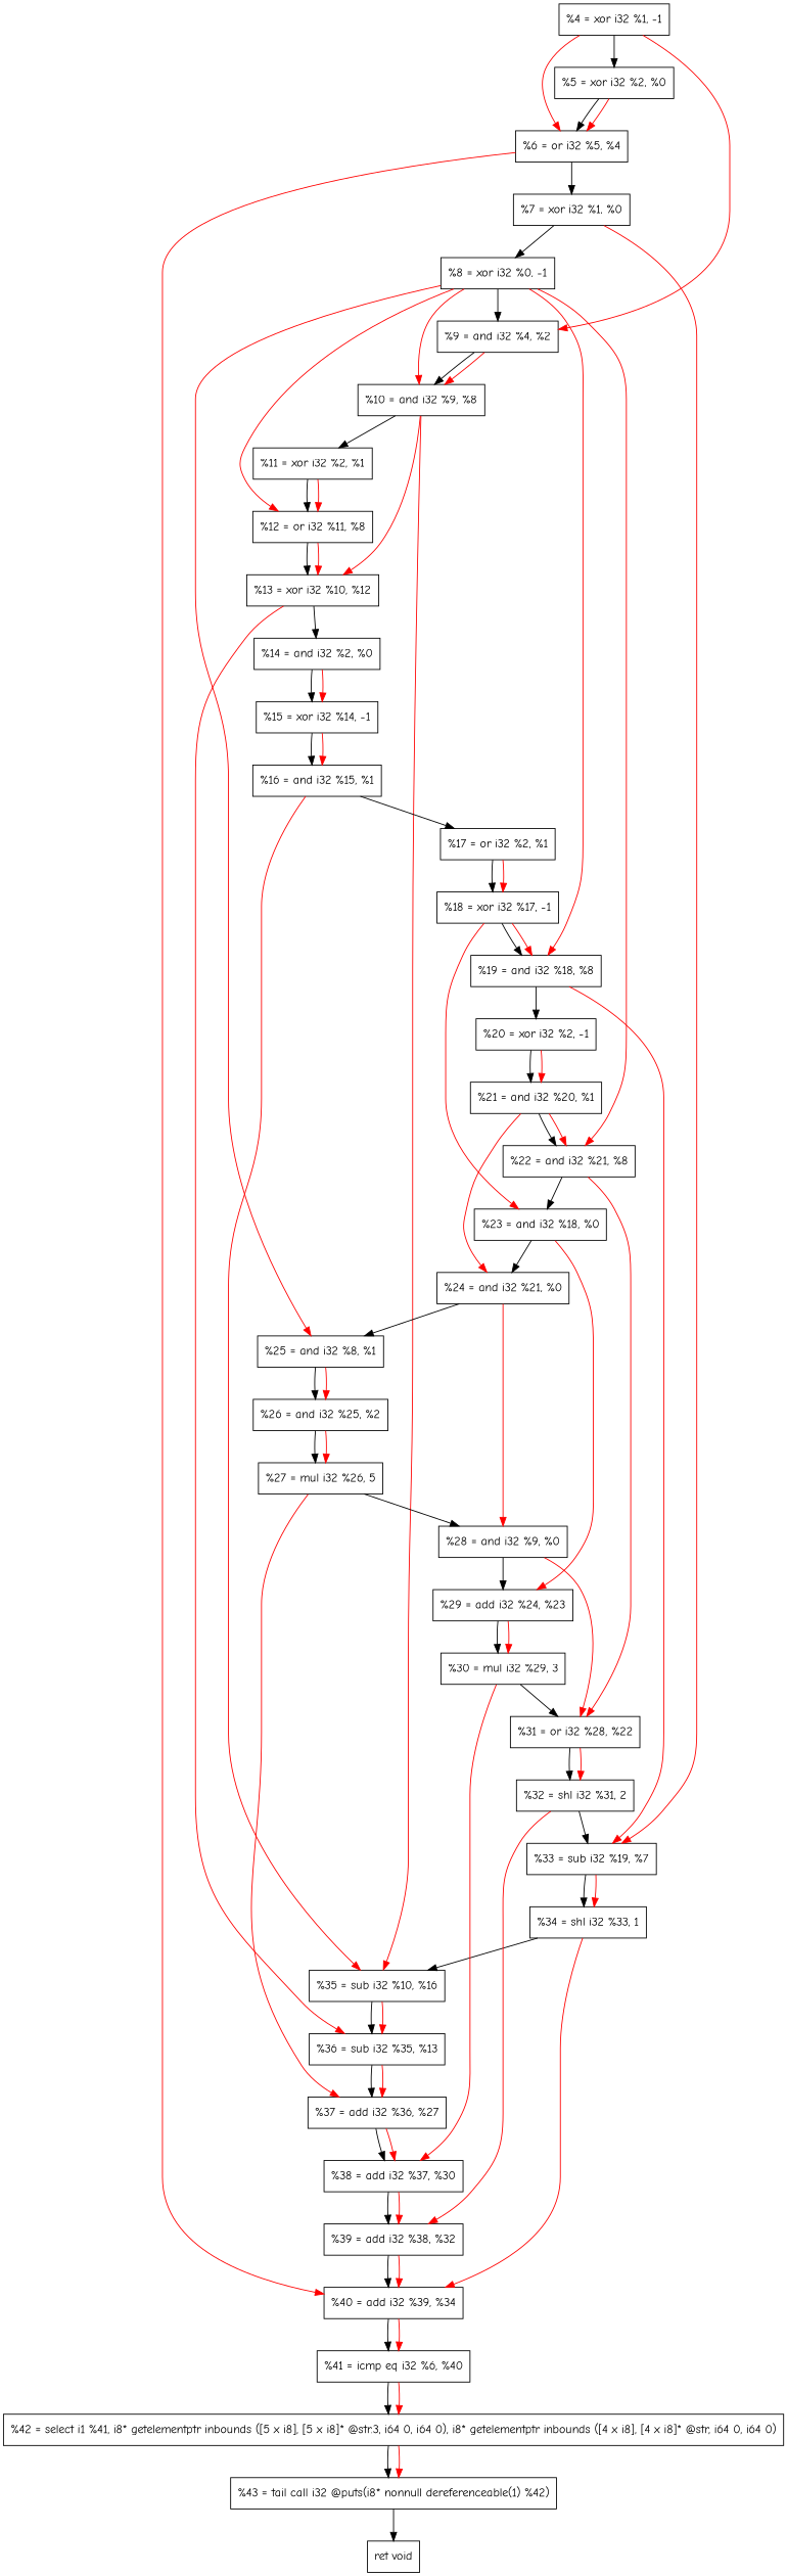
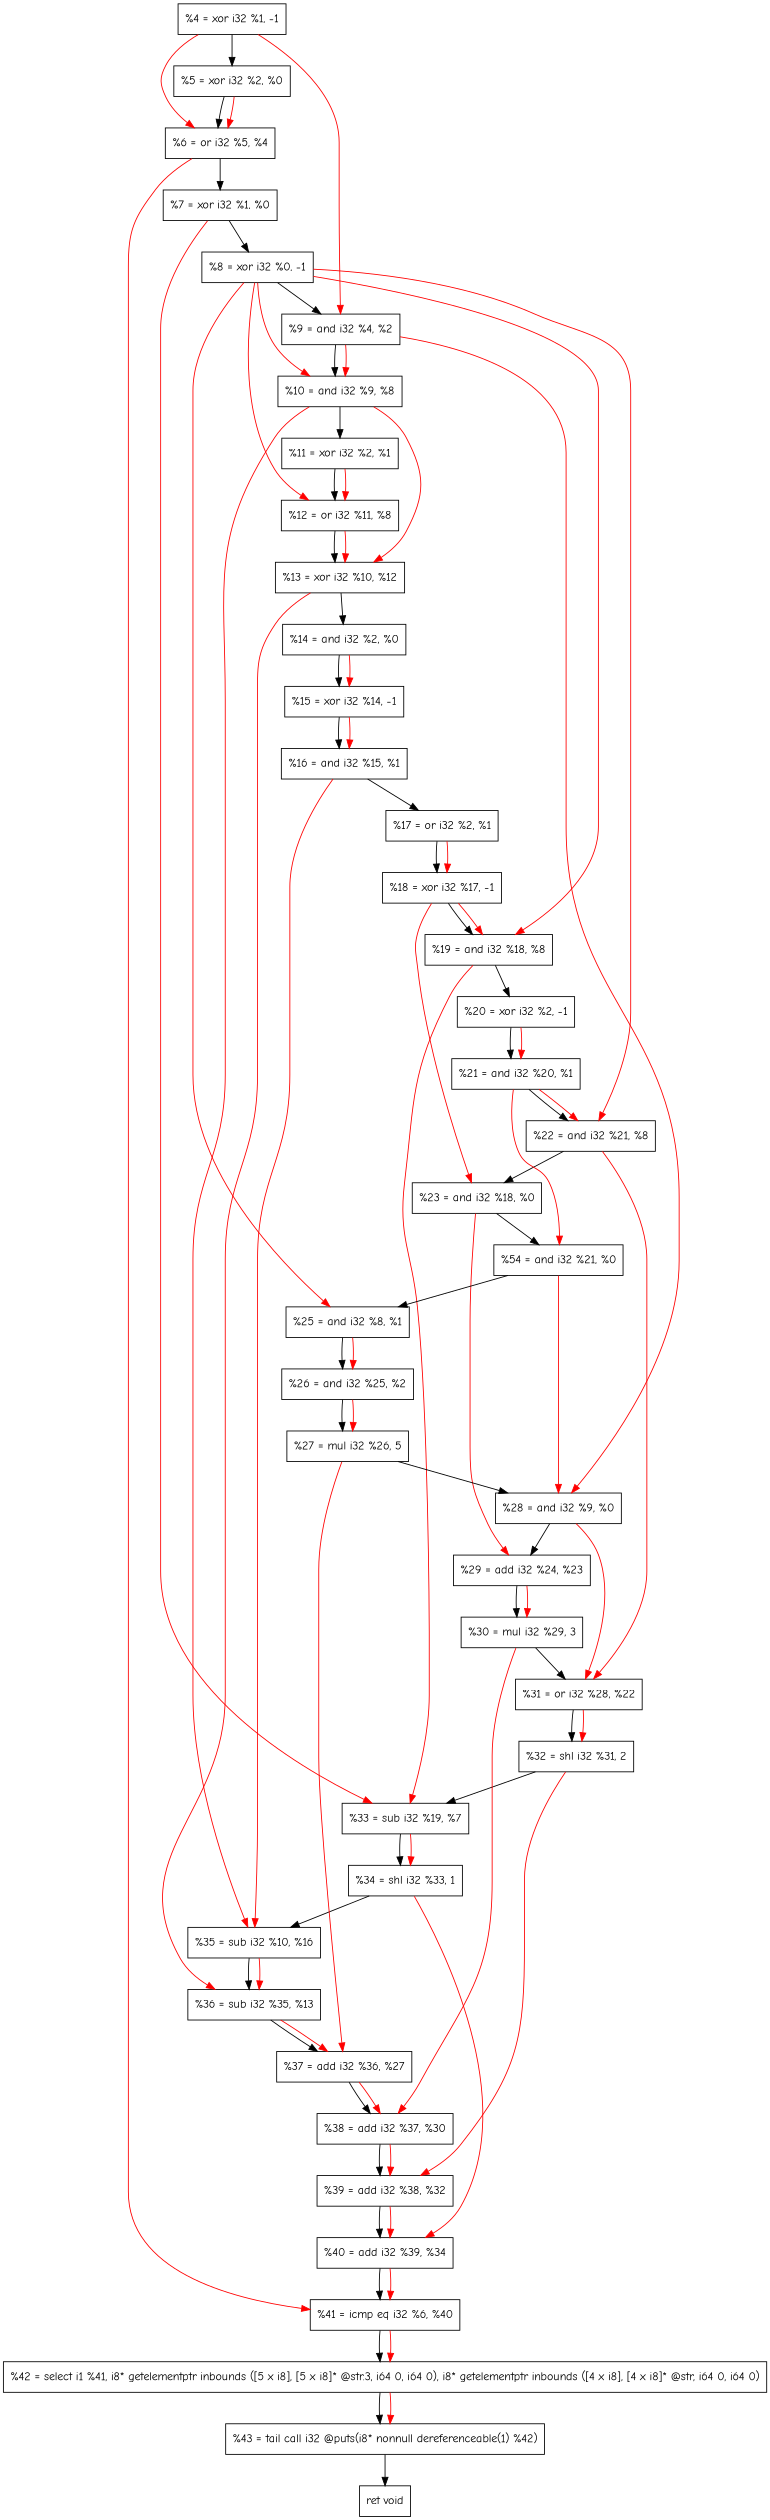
  digraph {
    fontname="Comic Neue"
    node [fontname="Comic Neue" shape=record]
    edge [fontname="Comic Neue" color=red]
    n1 [label="  %4 = xor i32 %1, -1"]
    n2 [label="  %5 = xor i32 %2, %0"]
    n3 [label="  %6 = or i32 %5, %4"]
    n4 [label="  %9 = and i32 %4, %2"]
    n5 [label="  %7 = xor i32 %1, %0"]
    n6 [label="  %41 = icmp eq i32 %6, %40"]
    n7 [label="  %10 = and i32 %9, %8"]
    n8 [label="  %28 = and i32 %9, %0"]
    n9 [label="  %8 = xor i32 %0, -1"]
    n10 [label="  %33 = sub i32 %19, %7"]
    n11 [label="  %42 = select i1 %41, i8* getelementptr inbounds ([5 x i8], [5 x i8]* @str.3, i64 0, i64 0), i8* getelementptr inbounds ([4 x i8], [4 x i8]* @str, i64 0, i64 0)"]
    n12 [label="  %12 = or i32 %11, %8"]
    n13 [label="  %19 = and i32 %18, %8"]
    n14 [label="  %22 = and i32 %21, %8"]
    n15 [label="  %25 = and i32 %8, %1"]
    n16 [label="  %34 = shl i32 %33, 1"]
    n17 [label="  %11 = xor i32 %2, %1"]
    n18 [label="  %13 = xor i32 %10, %12"]
    n19 [label="  %35 = sub i32 %10, %16"]
    n20 [label="  %20 = xor i32 %2, -1"]
    n21 [label="  %23 = and i32 %18, %0"]
    n22 [label="  %31 = or i32 %28, %22"]
    n23 [label="  %26 = and i32 %25, %2"]
    n24 [label="  %29 = add i32 %24, %23"]
    n25 [label="  %14 = and i32 %2, %0"]
    n26 [label="  %36 = sub i32 %35, %13"]
    n27 [label="  %15 = xor i32 %14, -1"]
    n28 [label="  %37 = add i32 %36, %27"]
    n29 [label="  %16 = and i32 %15, %1"]
    n30 [label="  %17 = or i32 %2, %1"]
    n31 [label="  %18 = xor i32 %17, -1"]
-   n32 [label="  %24 = and i32 %21, %0"]
+   n32 [label="%54 = and i32 %21, %0"]
    n33 [label="  %21 = and i32 %20, %1"]
    n34 [label="  %32 = shl i32 %31, 2"]
    n35 [label="  %30 = mul i32 %29, 3"]
    n36 [label="  %27 = mul i32 %26, 5"]
    n37 [label="  %38 = add i32 %37, %30"]
    n38 [label="  %39 = add i32 %38, %32"]
    n39 [label="  %40 = add i32 %39, %34"]
    n40 [label="  %43 = tail call i32 @puts(i8* nonnull dereferenceable(1) %42)"]
    n41 [label="  ret void"]
    n1 -> n2 [color=""]
    n1 -> n3
    n1 -> n4
    n2 -> n3 [color=""]
    n2 -> n3
    n3 -> n5 [color=""]
-   n3 -> n39
+   n3 -> n6
    n4 -> n7 [color=""]
    n4 -> n7
+   n4 -> n8
    n5 -> n9 [color=""]
    n5 -> n10
    n6 -> n11 [color=""]
    n6 -> n11
    n7 -> n17 [color=""]
    n7 -> n18
    n7 -> n19
    n8 -> n22
    n8 -> n24 [color=""]
    n9 -> n4 [color=""]
    n9 -> n7
    n9 -> n12
    n9 -> n13
    n9 -> n14
    n9 -> n15
    n10 -> n16 [color=""]
    n10 -> n16
    n11 -> n40 [color=""]
    n11 -> n40
    n12 -> n18 [color=""]
    n12 -> n18
    n13 -> n10
    n13 -> n20 [color=""]
    n14 -> n21 [color=""]
    n14 -> n22
    n15 -> n23 [color=""]
    n15 -> n23
    n16 -> n19 [color=""]
    n16 -> n39
    n17 -> n12 [color=""]
    n17 -> n12
    n18 -> n25 [color=""]
    n18 -> n26
    n19 -> n26 [color=""]
    n19 -> n26
    n20 -> n33 [color=""]
    n20 -> n33
    n21 -> n24
    n21 -> n32 [color=""]
    n22 -> n34 [color=""]
    n22 -> n34
    n23 -> n36 [color=""]
    n23 -> n36
    n24 -> n35 [color=""]
    n24 -> n35
    n25 -> n27 [color=""]
    n25 -> n27
    n26 -> n28 [color=""]
    n26 -> n28
    n27 -> n29 [color=""]
    n27 -> n29
    n28 -> n37 [color=""]
    n28 -> n37
    n29 -> n19
    n29 -> n30 [color=""]
    n30 -> n31 [color=""]
    n30 -> n31
    n31 -> n13 [color=""]
    n31 -> n13
    n31 -> n21
    n32 -> n8
    n32 -> n15 [color=""]
    n33 -> n14 [color=""]
    n33 -> n14
    n33 -> n32
    n34 -> n10 [color=""]
    n34 -> n38
    n35 -> n22 [color=""]
    n35 -> n37
    n36 -> n8 [color=""]
    n36 -> n28
    n37 -> n38 [color=""]
    n37 -> n38
    n38 -> n39 [color=""]
    n38 -> n39
    n39 -> n6 [color=""]
    n39 -> n6
    n40 -> n41 [color=""]
  }
